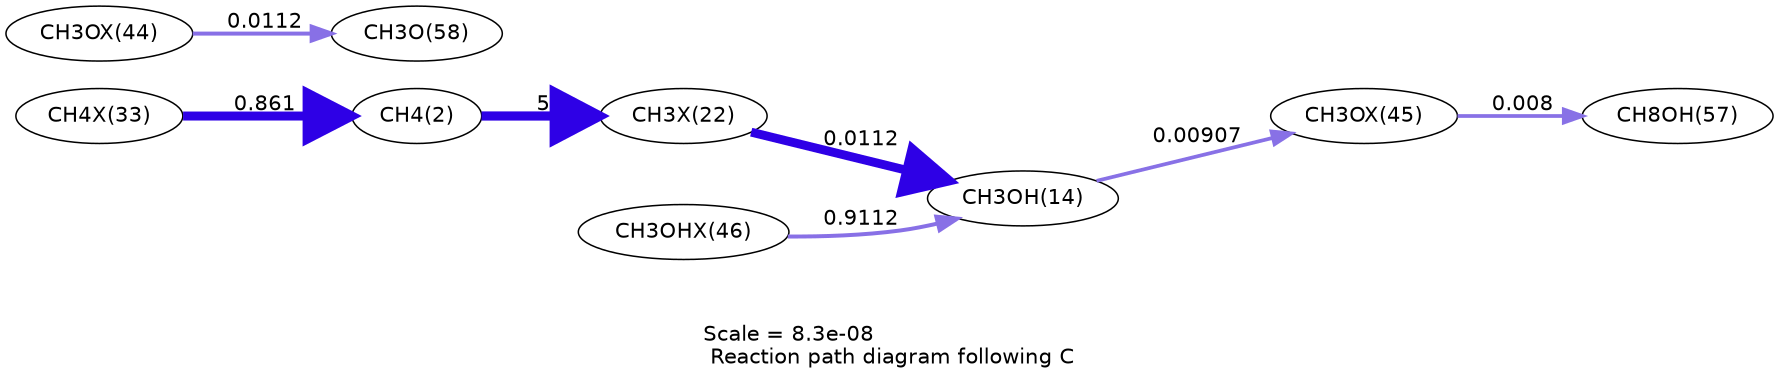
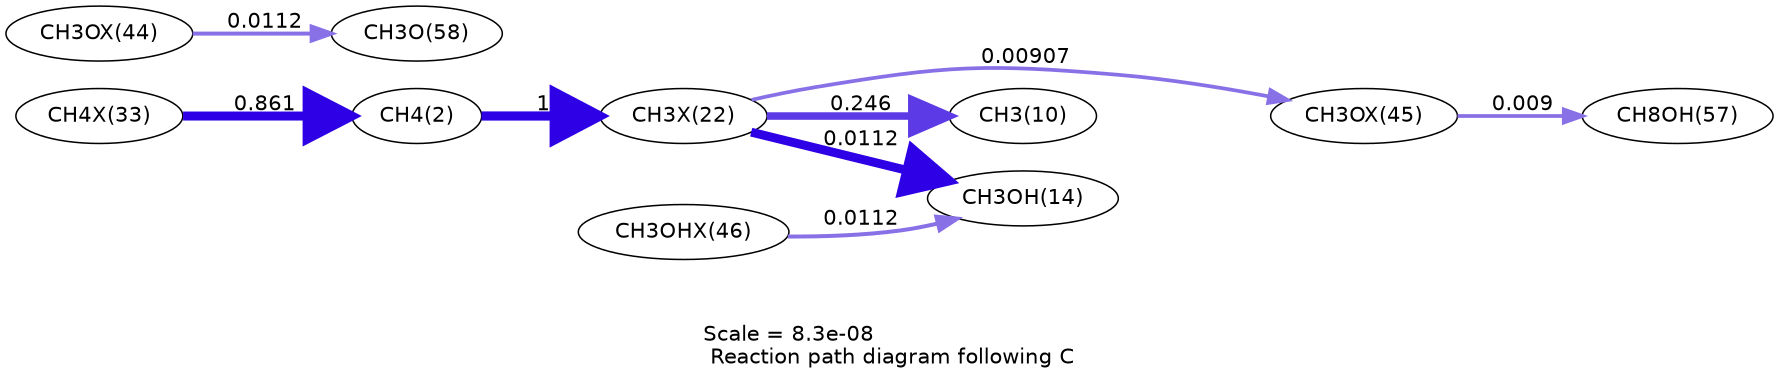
  digraph {
    fontname=Helvetica
    label="Scale = 8.3e-08\l Reaction path diagram following C"
    rankdir=LR
    node [fontname=Helvetica]
    edge [arrowsize=1.22 color="0.7, 0.509, 0.9" fontname=Helvetica penwidth=2.61]
    n1 [label="CH4X(33)"]
    n2 [label="CH4(2)"]
    n3 [label="CH3X(22)"]
+   n4 [label="CH3(10)"]
    n5 [label="CH3OH(14)"]
    n6 [label="CH3OX(45)"]
    n7 [label="CH3OX(44)"]
    n8 [label="CH3O(58)"]
    n9 [label="CH8OH(57)"]
    n10 [label="CH3OHX(46)"]
    n1 -> n2 [arrowsize=2.94 color="0.7, 1.36, 0.9" label=" 0.861" penwidth=5.89]
-   n2 -> n3 [arrowsize=3 color="0.7, 1.5, 0.9" label=" 5" penwidth=6]
+   n2 -> n3 [arrowsize=3 color="0.7, 1.5, 0.9" label=" 1" penwidth=6]
+   n3 -> n4 [arrowsize=2.47 color="0.7, 0.746, 0.9" label=" 0.246" penwidth=4.94]
    n3 -> n5 [arrowsize=2.9 color="0.7, 1.26, 0.9" label=" 0.0112" penwidth=5.79]
-   n5 -> n6 [label=" 0.00907" penwidth=2.45]
-   n6 -> n9 [label=" 0.008" penwidth=2.44]
+   n3 -> n6 [label=" 0.00907" penwidth=2.45]
+   n6 -> n9 [label=" 0.009" penwidth=2.44]
    n7 -> n8 [arrowsize=1.3 color="0.7, 0.511, 0.9" label=" 0.0112"]
-   n10 -> n5 [arrowsize=1.3 color="0.7, 0.511, 0.9" label=" 0.9112"]
+   n10 -> n5 [arrowsize=1.3 color="0.7, 0.511, 0.9" label=" 0.0112"]
  }
